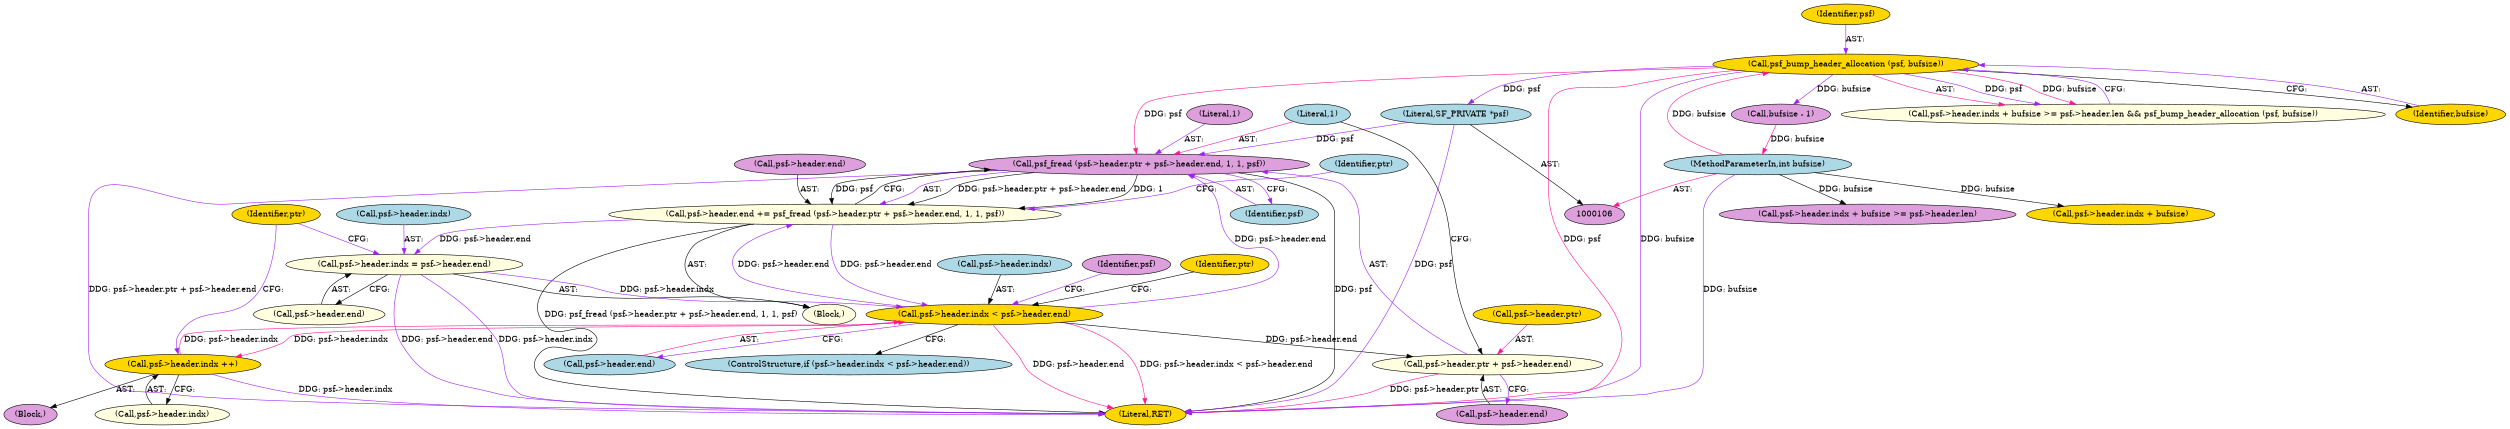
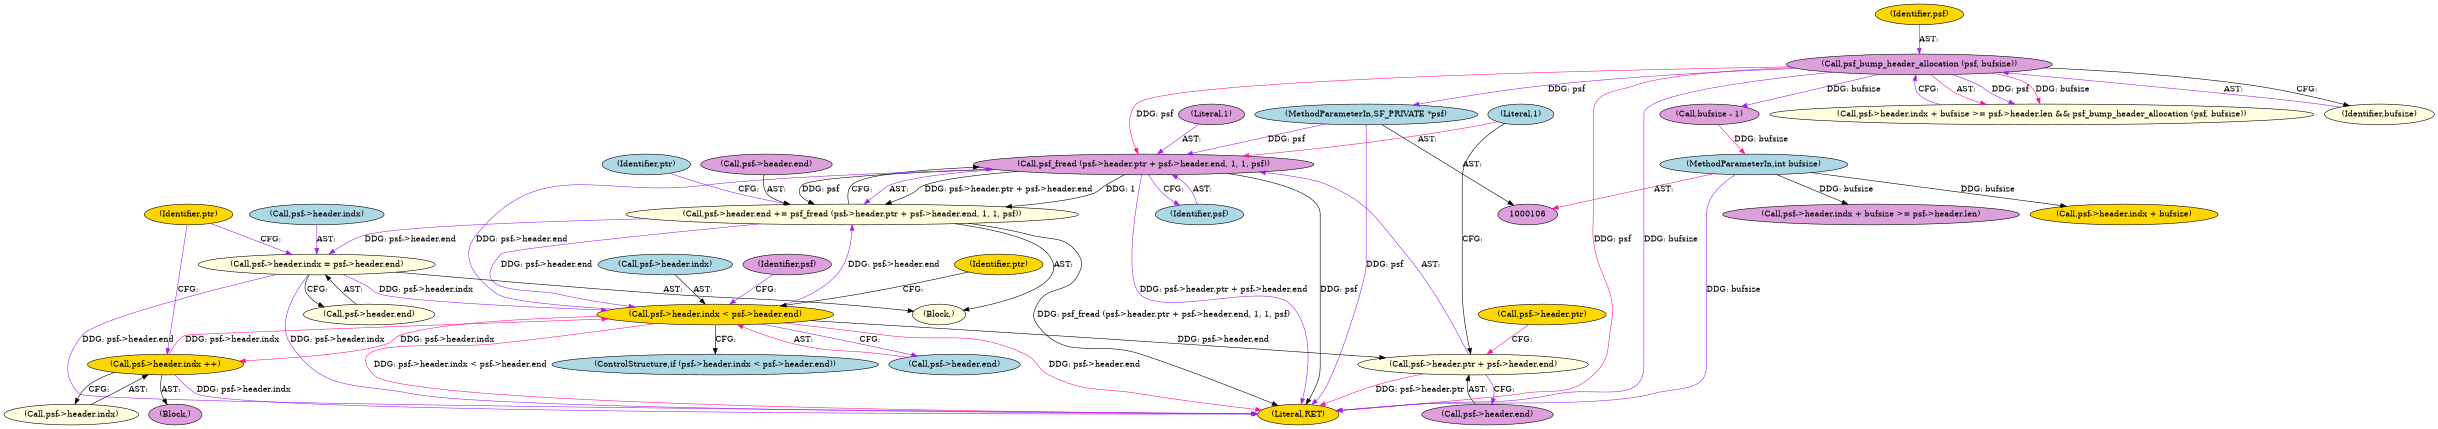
  digraph {
    node [fillcolor=plum style=filled]
    edge [color=purple]
    n1 [label="(Call,psf_fread (psf->header.ptr + psf->header.end, 1, 1, psf))"]
    n2 [fillcolor=lightyellow label="(Call,psf->header.end += psf_fread (psf->header.ptr + psf->header.end, 1, 1, psf))"]
    n3 [fillcolor=lightblue label="(Identifier,psf)"]
    n4 [fillcolor=gold label="(Literal,RET)"]
    n5 [fillcolor=gold label="(Call,psf->header.indx < psf->header.end)"]
    n6 [fillcolor=lightyellow label="(Call,psf->header.indx = psf->header.end)"]
    n7 [fillcolor=lightyellow label="(Block,)"]
    n8 [fillcolor=gold label="(Call,psf->header.indx ++)"]
    n9 [fillcolor=lightyellow label="(Call,psf->header.ptr + psf->header.end)"]
    n10 [fillcolor=lightblue label="(ControlStructure,if (psf->header.indx < psf->header.end))"]
    n11 [fillcolor=lightblue label="(Call,psf->header.end)"]
    n12 [label="(Block,)"]
    n13 [fillcolor=lightyellow label="(Call,psf->header.indx)"]
    n14 [label="(Call,psf->header.end)"]
    n15 [fillcolor=lightyellow label="(Call,psf->header.end)"]
-   n16 [fillcolor=gold label="(Call,psf_bump_header_allocation (psf, bufsize))"]
+   n16 [label="(Call,psf_bump_header_allocation (psf, bufsize))"]
    n17 [fillcolor=lightyellow label="(Call,psf->header.indx + bufsize >= psf->header.len && psf_bump_header_allocation (psf, bufsize))"]
-   n18 [fillcolor=gold label="(Identifier,bufsize)"]
+   n18 [fillcolor=lightyellow label="(Identifier,bufsize)"]
    n19 [label="(Call,bufsize - 1)"]
-   n20 [fillcolor=lightblue label="(Literal,SF_PRIVATE *psf)"]
+   n20 [fillcolor=lightblue label="(MethodParameterIn,SF_PRIVATE *psf)"]
    n21 [fillcolor=lightblue label="(MethodParameterIn,int bufsize)"]
    n22 [label=1000106]
    n23 [label="(Call,psf->header.indx + bufsize >= psf->header.len)"]
    n24 [fillcolor=gold label="(Call,psf->header.indx + bufsize)"]
    n25 [fillcolor=lightblue label="(Identifier,ptr)"]
    n26 [fillcolor=lightblue label="(Call,psf->header.indx)"]
    n27 [label="(Literal,1)"]
    n28 [fillcolor=gold label="(Identifier,ptr)"]
    n29 [fillcolor=lightblue label="(Call,psf->header.indx)"]
    n30 [label="(Identifier,psf)"]
    n31 [fillcolor=gold label="(Call,psf->header.ptr)"]
    n32 [fillcolor=gold label="(Identifier,ptr)"]
    n33 [label="(Call,psf->header.end)"]
    n34 [fillcolor=lightblue label="(Literal,1)"]
    n35 [fillcolor=gold label="(Identifier,psf)"]
    n1 -> n2 [label="AST: "]
    n1 -> n2 [color=black label="DDG: psf->header.ptr + psf->header.end"]
    n1 -> n2 [color=black label="DDG: 1"]
    n1 -> n2 [color=black label="DDG: psf"]
    n1 -> n3 [label="CFG: "]
    n1 -> n4 [label="DDG: psf->header.ptr + psf->header.end"]
    n1 -> n4 [color=black label="DDG: psf"]
    n2 -> n1 [color=black label="CFG: "]
    n2 -> n4 [color=black label="DDG: psf_fread (psf->header.ptr + psf->header.end, 1, 1, psf)"]
    n2 -> n5 [label="DDG: psf->header.end"]
    n2 -> n6 [label="DDG: psf->header.end"]
    n2 -> n7 [color=black label="AST: "]
    n3 -> n1 [label="AST: "]
    n5 -> n1 [label="DDG: psf->header.end"]
    n5 -> n2 [label="DDG: psf->header.end"]
    n5 -> n4 [color=deeppink label="DDG: psf->header.indx < psf->header.end"]
    n5 -> n4 [color=deeppink label="DDG: psf->header.end"]
    n5 -> n8 [color=deeppink label="DDG: psf->header.indx"]
    n5 -> n9 [color=black label="DDG: psf->header.end"]
    n5 -> n10 [color=black label="CFG: "]
    n5 -> n11 [label="CFG: "]
    n6 -> n4 [label="DDG: psf->header.end"]
    n6 -> n4 [label="DDG: psf->header.indx"]
    n6 -> n5 [label="DDG: psf->header.indx"]
    n6 -> n7 [color=black label="AST: "]
    n6 -> n15 [color=black label="CFG: "]
    n8 -> n4 [label="DDG: psf->header.indx"]
    n8 -> n5 [color=deeppink label="DDG: psf->header.indx"]
    n8 -> n12 [color=black label="AST: "]
    n8 -> n13 [color=black label="CFG: "]
    n9 -> n1 [label="AST: "]
    n9 -> n4 [color=deeppink label="DDG: psf->header.ptr"]
    n9 -> n14 [label="CFG: "]
    n11 -> n5 [color=deeppink label="AST: "]
    n13 -> n8 [color=black label="AST: "]
    n14 -> n9 [color=black label="AST: "]
    n15 -> n6 [color=black label="AST: "]
    n16 -> n1 [color=deeppink label="DDG: psf"]
    n16 -> n4 [color=deeppink label="DDG: psf"]
    n16 -> n4 [label="DDG: bufsize"]
    n16 -> n17 [color=deeppink label="AST: "]
    n16 -> n17 [label="DDG: psf"]
    n16 -> n17 [color=deeppink label="DDG: bufsize"]
    n16 -> n18 [color=black label="CFG: "]
    n16 -> n19 [label="DDG: bufsize"]
    n16 -> n20 [label="DDG: psf"]
    n17 -> n16 [label="CFG: "]
    n18 -> n16 [label="AST: "]
    n19 -> n21 [color=deeppink label="DDG: bufsize"]
    n20 -> n1 [label="DDG: psf"]
    n20 -> n4 [label="DDG: psf"]
    n20 -> n22 [color=black label="AST: "]
    n21 -> n4 [label="DDG: bufsize"]
-   n21 -> n16 [color=deeppink label="DDG: bufsize"]
    n21 -> n22 [color=deeppink label="AST: "]
    n21 -> n23 [color=black label="DDG: bufsize"]
    n21 -> n24 [color=black label="DDG: bufsize"]
    n25 -> n2 [label="CFG: "]
    n26 -> n6 [label="AST: "]
    n27 -> n1 [label="AST: "]
    n28 -> n6 [label="CFG: "]
    n28 -> n8 [label="CFG: "]
    n29 -> n5 [color=black label="AST: "]
    n30 -> n5 [label="CFG: "]
-   n31 -> n9 [color=deeppink label="AST: "]
+   n31 -> n9 [color=deeppink label="CFG: "]
    n32 -> n5 [color=black label="CFG: "]
    n33 -> n2 [color=black label="AST: "]
    n34 -> n1 [color=deeppink label="AST: "]
    n34 -> n9 [color=black label="CFG: "]
    n35 -> n16 [label="AST: "]
  }
